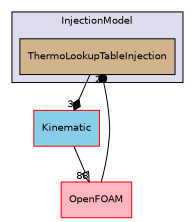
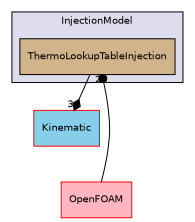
  digraph {
    compound=true
    node [fontname=Helvetica fontsize=10 shape=box style=filled color=red]
    edge [labeldistance=1.5 labelfontname=Helvetica labelfontsize=10]
    n1 [fillcolor=tan label=ThermoLookupTableInjection pencolor=black color=""]
    n2 [fillcolor=skyblue label=Kinematic]
    n3 [fillcolor=lightpink label=OpenFOAM]
    subgraph cluster_1 {
      bgcolor="#ddddee"
      fontname=Helvetica
      fontsize=10
      label=InjectionModel
      pencolor=black
      n1
    }
    n1 -> n2 [arrowhead=diamond headlabel=3]
-   n2 -> n3 [arrowhead=onormal headlabel=88]
    n3 -> n1 [arrowhead=dot headlabel=2]
  }
